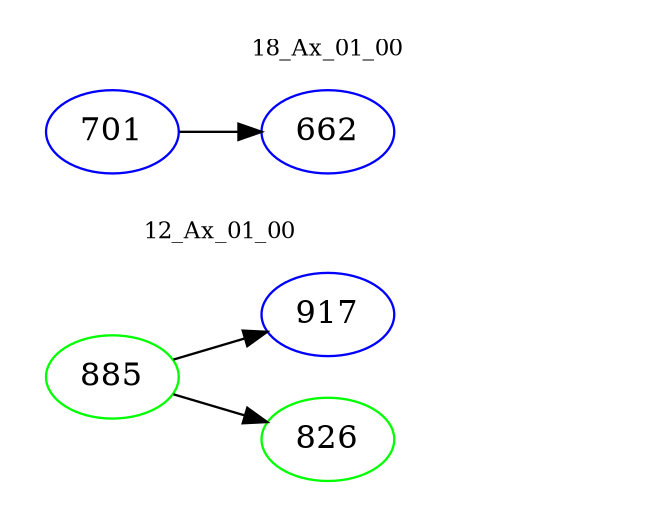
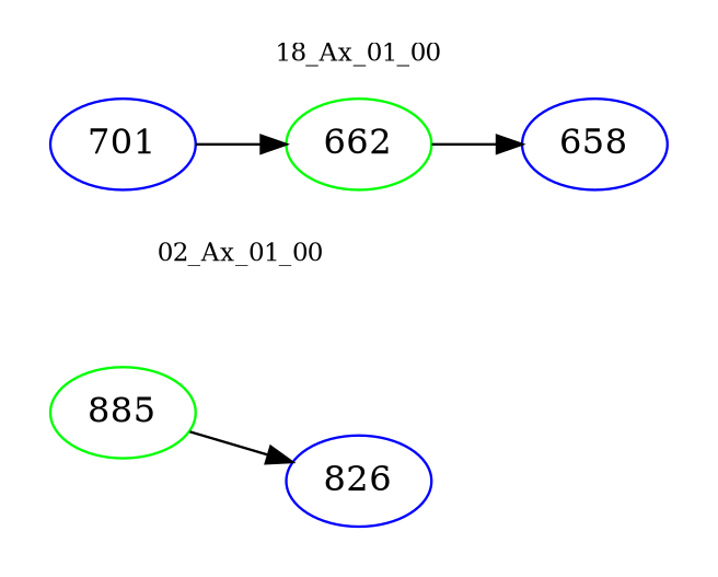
  digraph {
    rankdir=LR
    node [color=green]
    edge [color=black]
    n1 [label=885]
-   n2 [label=826]
-   n3 [color=blue label=917]
-   n4 [color=blue label=662]
+   n2 [color=blue label=826]
+   n4 [label=662]
+   n5 [color=blue label=658]
    n6 [color=blue label=701]
    subgraph cluster_1 {
      color=white
      fontsize=10
-     label="12_Ax_01_00"
+     label="02_Ax_01_00"
      n1
      n2
-     n3
    }
    subgraph cluster_2 {
      color=white
      fontsize=10
      label="18_Ax_01_00"
      n4
+     n5
      n6
    }
    n1 -> n2
-   n1 -> n3
+   n4 -> n5
    n6 -> n4
  }
